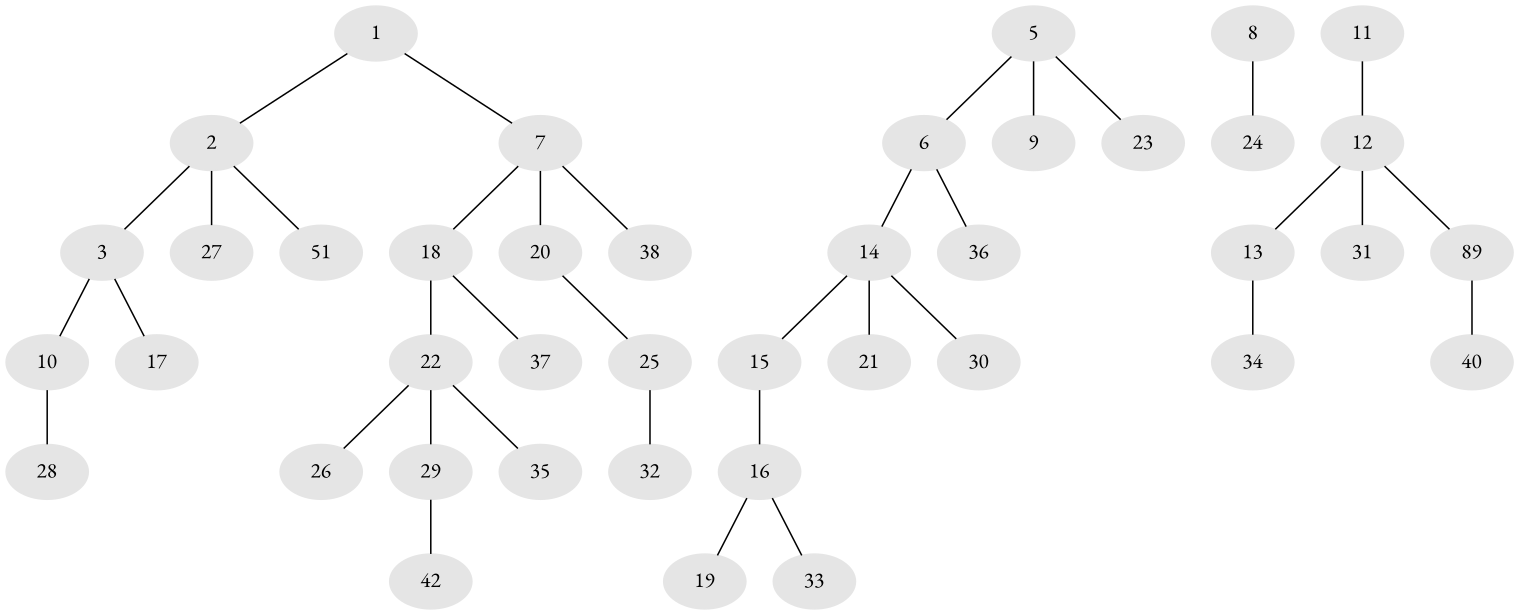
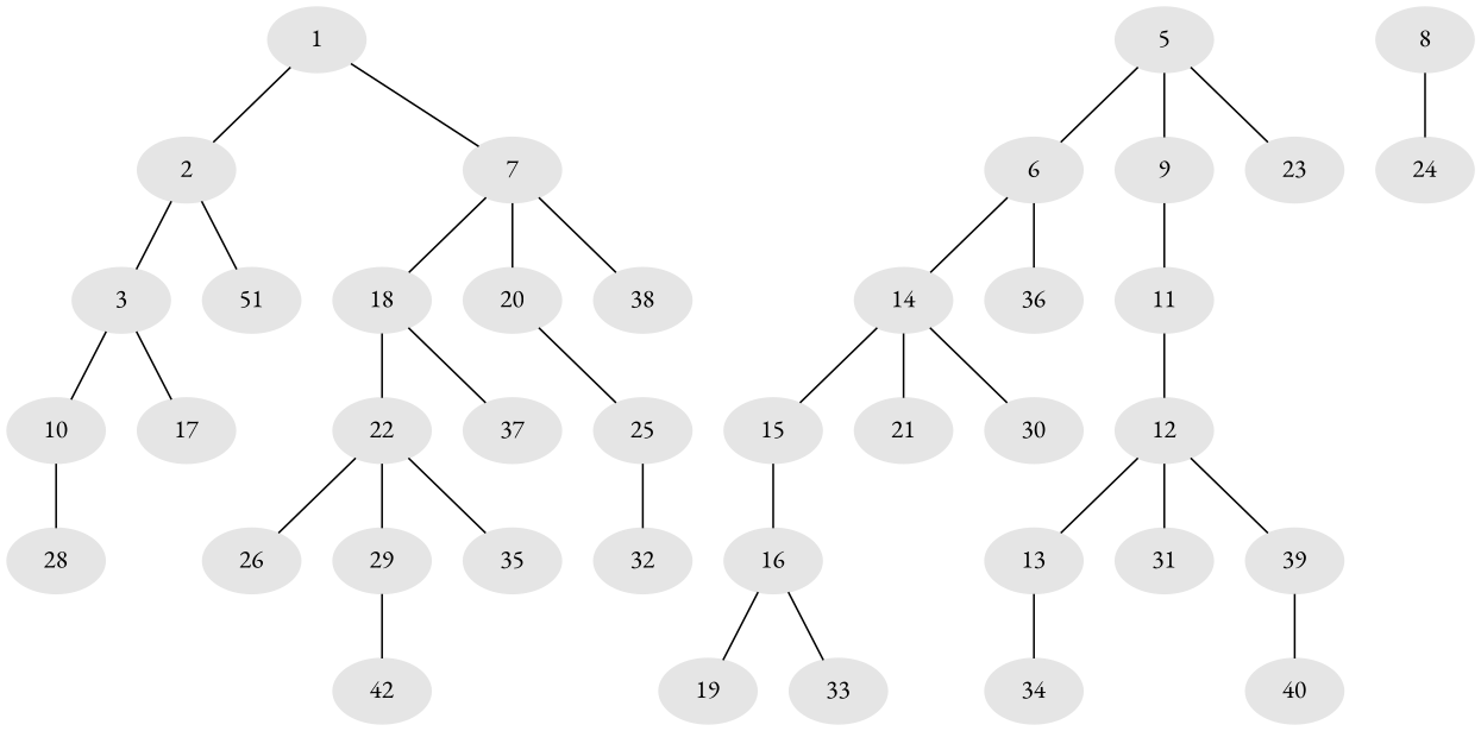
  graph {
    fontname="EB Garamond"
    node [color=gray90 fontname="EB Garamond" style=filled]
    edge [fontname="EB Garamond" weight=1.0]
    1
    2
    7
    3
-   27
    n6 [label=51]
    18
    20
    38
    10
    17
    28
    5
    6
    9
    23
    8
    24
    14
    36
    11
    15
    21
    30
    22
    37
    25
    12
    13
    31
-   39 [label=89]
+   39
    34
    40
    16
    19
    33
    26
    29
    35
    32
    42
    1 -- 2
    1 -- 7
    2 -- 3 [weight=2.0]
-   2 -- 27
    2 -- n6
    7 -- 18
    7 -- 20
    7 -- 38 [weight=2.0]
    3 -- 10
    3 -- 17
    18 -- 22 [weight=3.0]
    18 -- 37
    20 -- 25
    10 -- 28
    5 -- 6
    5 -- 9
    5 -- 23
    6 -- 14
    6 -- 36
+   9 -- 11
    8 -- 24
    14 -- 15
    14 -- 21
    14 -- 30
    11 -- 12
    15 -- 16
    22 -- 26
    22 -- 29
    22 -- 35
    25 -- 32
    12 -- 13
    12 -- 31 [weight=3.0]
    12 -- 39
    13 -- 34
    39 -- 40
    16 -- 19
    16 -- 33
    29 -- 42
  }
